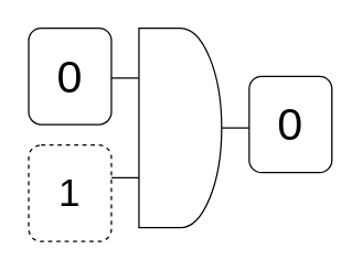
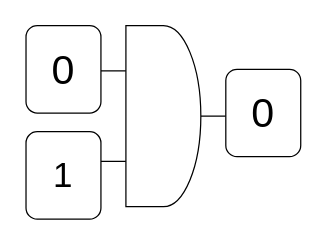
  <mxCell id="0" />
  <mxCell id="1" parent="0" />
  <mxCell id="2" value="" style="verticalLabelPosition=bottom;shadow=0;dashed=0;align=center;html=1;verticalAlign=top;shape=mxgraph.electrical.logic_gates.logic_gate;operation=and;" vertex="1" parent="1"><mxGeometry x="80" y="20" width="100" height="145" as="geometry" /></mxCell>
  <mxCell id="3" value="&lt;font style=&quot;font-size: 33px&quot;&gt;0&lt;/font&gt;" style="rounded=1;whiteSpace=wrap;html=1;" vertex="1" parent="1"><mxGeometry x="20" y="20" width="60" height="70" as="geometry" /></mxCell>
- <mxCell id="4" value="&lt;font style=&quot;font-size: 28px&quot;&gt;1&lt;/font&gt;" style="rounded=1;whiteSpace=wrap;html=1;dashed=1;" vertex="1" parent="1"><mxGeometry x="20" y="105" width="60" height="70" as="geometry" /></mxCell>
+ <mxCell id="4" value="&lt;font style=&quot;font-size: 28px&quot;&gt;1&lt;/font&gt;" style="rounded=1;whiteSpace=wrap;html=1;" vertex="1" parent="1"><mxGeometry x="20" y="105" width="60" height="70" as="geometry" /></mxCell>
  <mxCell id="5" value="&lt;font style=&quot;font-size: 33px&quot;&gt;0&lt;/font&gt;" style="rounded=1;whiteSpace=wrap;html=1;" vertex="1" parent="1"><mxGeometry x="180" y="55" width="60" height="70" as="geometry" /></mxCell>
